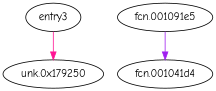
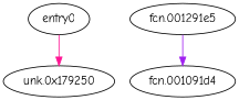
  digraph {
    fontname="Comic Neue"
    node [fontname="Comic Neue"]
    edge [fontname="Comic Neue"]
-   n1 [label=entry3]
+   n1 [label=entry0]
    n2 [label="unk.0x179250"]
-   n3 [label="fcn.001091e5"]
-   n4 [label="fcn.001041d4"]
+   n3 [label="fcn.001291e5"]
+   n4 [label="fcn.001091d4"]
    n1 -> n2 [color=deeppink]
    n3 -> n4 [color=purple]
  }
